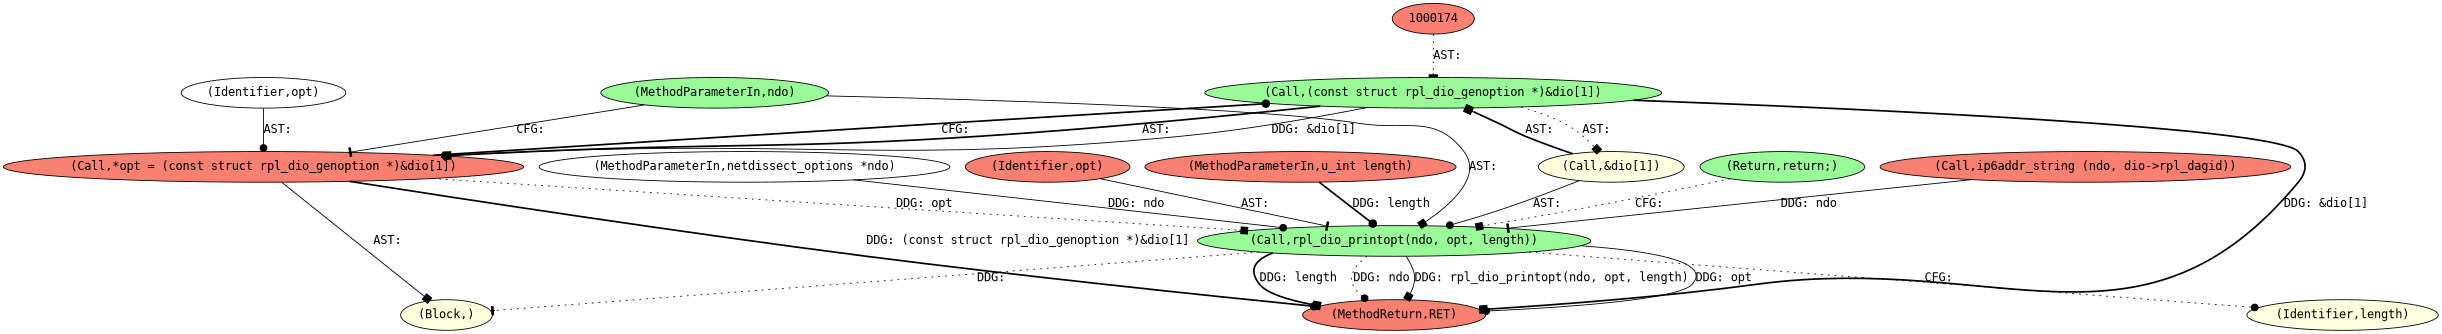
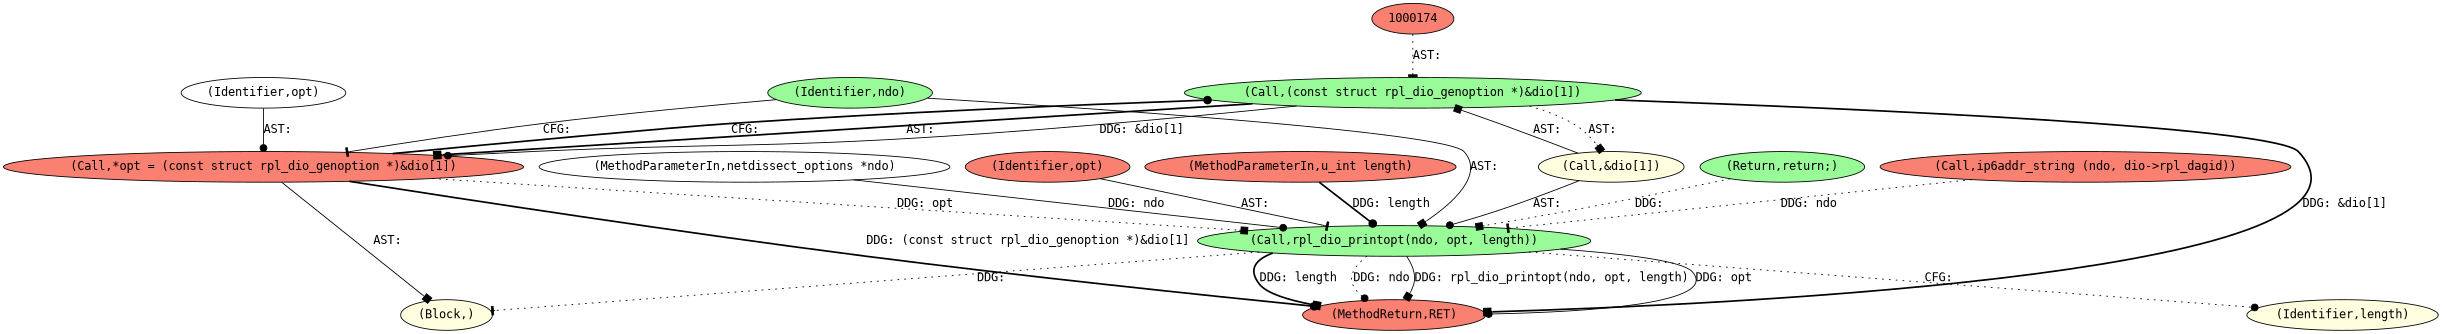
  digraph {
    fontname="DejaVu Sans Mono"
    node [fillcolor=salmon fontname="DejaVu Sans Mono" style=filled]
    edge [arrowhead=box fontname="DejaVu Sans Mono" style=solid]
    n1 [fillcolor=palegreen label="(Call,(const struct rpl_dio_genoption *)&dio[1])"]
    n2 [label="(Call,*opt = (const struct rpl_dio_genoption *)&dio[1])"]
    n3 [label="(MethodReturn,RET)"]
    n4 [fillcolor=lightyellow label="(Call,&dio[1])"]
    n5 [fillcolor=palegreen label="(Call,rpl_dio_printopt(ndo, opt, length))"]
    n6 [fillcolor=lightyellow label="(Block,)"]
    n7 [fillcolor=lightyellow label="(Identifier,length)"]
    n8 [fillcolor=white label="(Identifier,opt)"]
    n9 [fillcolor=palegreen label="(Return,return;)"]
    n10 [label="(Call,ip6addr_string (ndo, dio->rpl_dagid))"]
-   n11 [fillcolor=palegreen label="(MethodParameterIn,ndo)"]
+   n11 [fillcolor=palegreen label="(Identifier,ndo)"]
    n12 [fillcolor=white label="(MethodParameterIn,netdissect_options *ndo)"]
    n13 [label="(Identifier,opt)"]
    n14 [label="(MethodParameterIn,u_int length)"]
    1000174
    n1 -> n2 [label="AST: " style=bold]
    n1 -> n2 [arrowhead=dot label="DDG: &dio[1]"]
    n1 -> n3 [label="DDG: &dio[1]" style=bold]
    n1 -> n4 [label="AST: " style=dotted]
    n2 -> n1 [arrowhead=dot label="CFG: " style=bold]
    n2 -> n3 [arrowhead=dot label="DDG: (const struct rpl_dio_genoption *)&dio[1]" style=bold]
    n2 -> n5 [label="DDG: opt" style=dotted]
    n2 -> n6 [label="AST: "]
-   n4 -> n1 [label="AST: " style=bold]
+   n4 -> n1 [label="AST: "]
    n4 -> n5 [arrowhead=dot label="AST: "]
    n5 -> n3 [label="DDG: rpl_dio_printopt(ndo, opt, length)"]
    n5 -> n3 [arrowhead=dot label="DDG: opt"]
    n5 -> n3 [label="DDG: length" style=bold]
    n5 -> n3 [arrowhead=dot label="DDG: ndo" style=dotted]
    n5 -> n6 [arrowhead=tee label="DDG: " style=dotted]
    n5 -> n7 [arrowhead=dot label="CFG: " style=dotted]
    n8 -> n2 [arrowhead=dot label="AST: "]
-   n9 -> n5 [label="CFG: " style=dotted]
-   n10 -> n5 [arrowhead=tee label="DDG: ndo"]
+   n9 -> n5 [label="DDG: " style=dotted]
+   n10 -> n5 [arrowhead=tee label="DDG: ndo" style=dotted]
    n11 -> n2 [arrowhead=tee label="CFG: "]
    n11 -> n5 [label="AST: "]
    n12 -> n5 [arrowhead=dot label="DDG: ndo"]
    n13 -> n5 [arrowhead=tee label="AST: "]
    n14 -> n5 [arrowhead=dot label="DDG: length" style=bold]
    1000174 -> n1 [arrowhead=tee label="AST: " style=dotted]
  }
